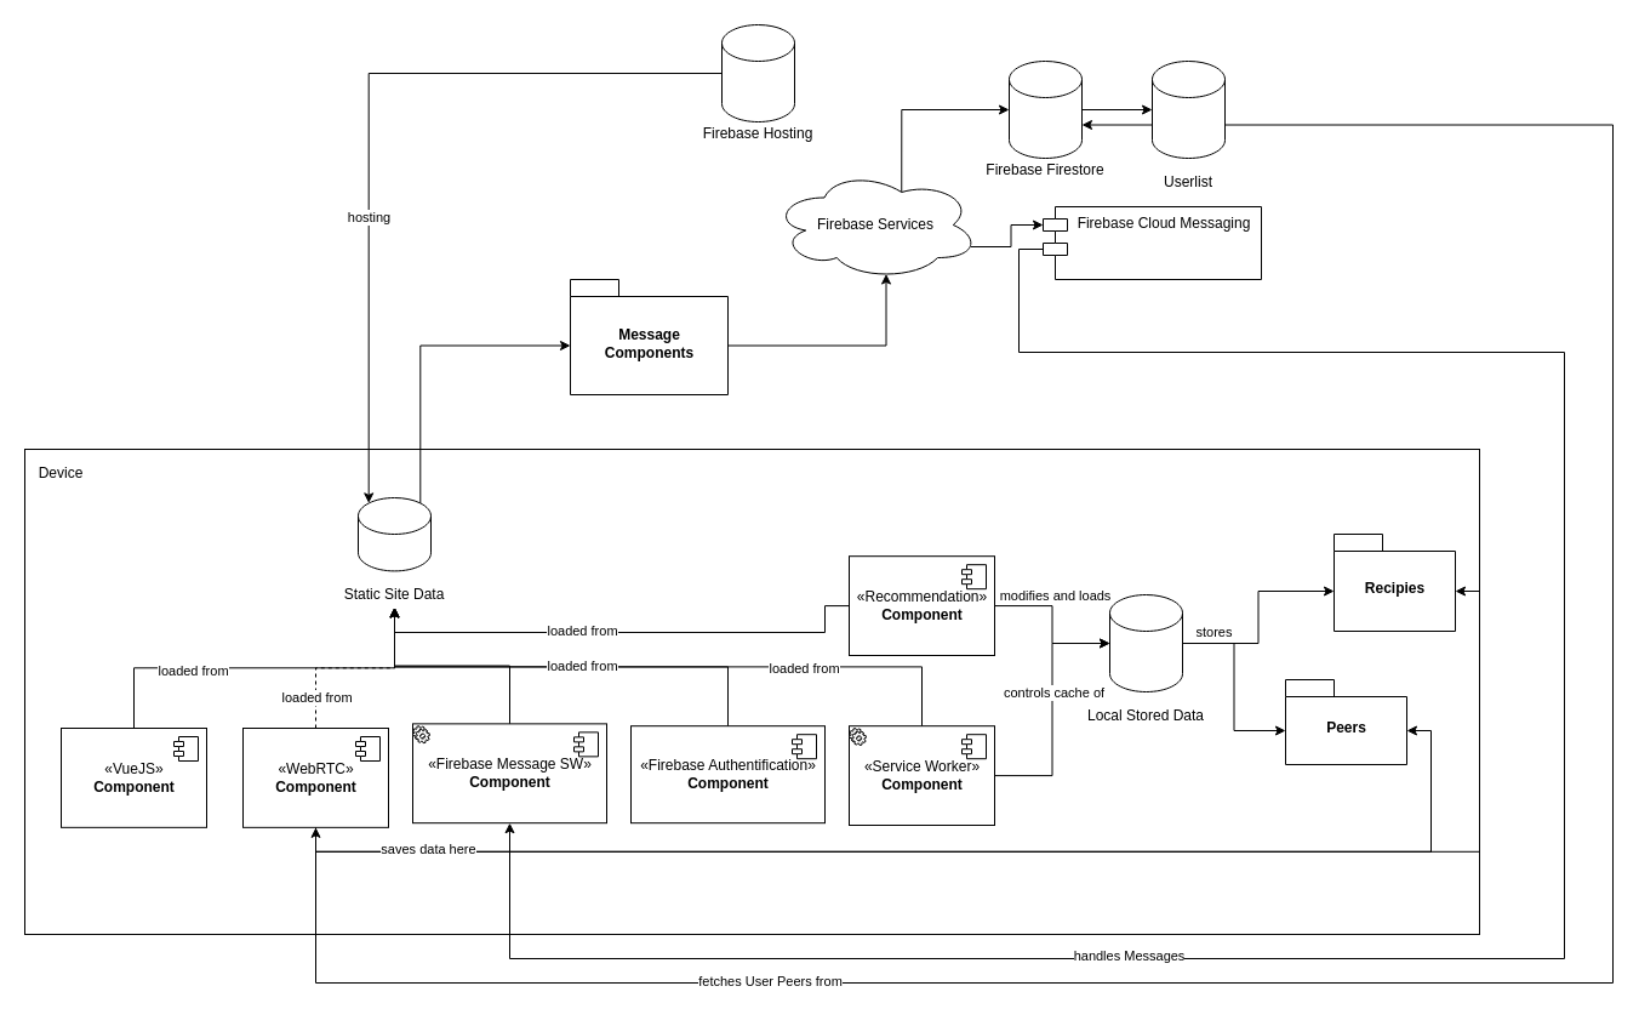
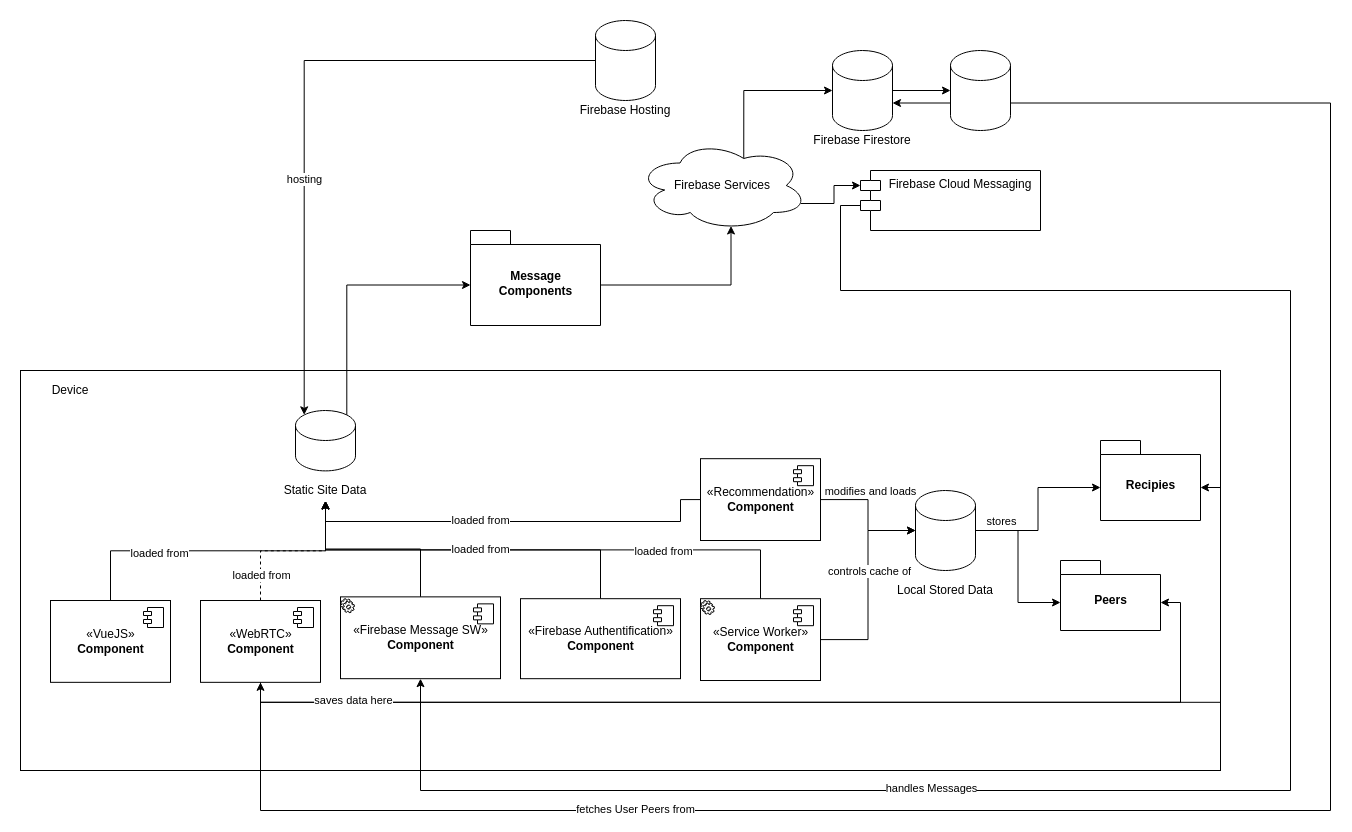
  <mxCell id="0" />
  <mxCell id="1" parent="0" />
  <mxCell id="2" value="" style="rounded=0;whiteSpace=wrap;html=1;" vertex="1" parent="1"><mxGeometry x="20" y="370" width="1200" height="400" as="geometry" /></mxCell>
  <mxCell id="3" value="" style="group" vertex="1" connectable="0" parent="1"><mxGeometry x="807" y="50" width="110" height="100" as="geometry" /></mxCell>
  <mxCell id="4" value="" style="shape=cylinder3;whiteSpace=wrap;html=1;boundedLbl=1;backgroundOutline=1;size=15;" vertex="1" parent="3"><mxGeometry x="25" width="60" height="80" as="geometry" /></mxCell>
  <mxCell id="5" value="Firebase Firestore" style="text;html=1;strokeColor=none;fillColor=none;align=center;verticalAlign=middle;whiteSpace=wrap;rounded=0;" vertex="1" parent="3"><mxGeometry y="80" width="110" height="20" as="geometry" /></mxCell>
  <mxCell id="6" value="" style="group" vertex="1" connectable="0" parent="1"><mxGeometry x="950" y="50" width="60" height="110" as="geometry" /></mxCell>
  <mxCell id="7" value="" style="shape=cylinder3;whiteSpace=wrap;html=1;boundedLbl=1;backgroundOutline=1;size=15;" vertex="1" parent="6"><mxGeometry width="60" height="80" as="geometry" /></mxCell>
- <mxCell id="8" value="Userlist" style="text;html=1;strokeColor=none;fillColor=none;align=center;verticalAlign=middle;whiteSpace=wrap;rounded=0;" vertex="1" parent="6"><mxGeometry x="10" y="90" width="40" height="20" as="geometry" /></mxCell>
  <mxCell id="9" style="edgeStyle=orthogonalEdgeStyle;rounded=0;orthogonalLoop=1;jettySize=auto;html=1;exitX=0.5;exitY=0;exitDx=0;exitDy=0;entryX=0.5;entryY=1;entryDx=0;entryDy=0;" edge="1" parent="1" source="11" target="30"><mxGeometry relative="1" as="geometry" /></mxCell>
  <mxCell id="10" value="loaded from" style="edgeLabel;html=1;align=center;verticalAlign=middle;resizable=0;points=[];" vertex="1" connectable="0" parent="9"><mxGeometry x="-0.379" y="-2" relative="1" as="geometry"><mxPoint as="offset" /></mxGeometry></mxCell>
  <mxCell id="11" value="«VueJS»&lt;br&gt;&lt;b&gt;Component&lt;/b&gt;" style="html=1;dropTarget=0;" vertex="1" parent="1"><mxGeometry x="50" y="600.011" width="120" height="81.818" as="geometry" /></mxCell>
  <mxCell id="12" value="" style="shape=module;jettyWidth=8;jettyHeight=4;" vertex="1" parent="11"><mxGeometry x="1" width="20" height="20" relative="1" as="geometry"><mxPoint x="-27" y="7" as="offset" /></mxGeometry></mxCell>
  <mxCell id="13" style="edgeStyle=orthogonalEdgeStyle;rounded=0;orthogonalLoop=1;jettySize=auto;html=1;exitX=0.5;exitY=0;exitDx=0;exitDy=0;entryX=0.5;entryY=1;entryDx=0;entryDy=0;dashed=1;" edge="1" parent="1" source="18" target="30"><mxGeometry relative="1" as="geometry" /></mxCell>
  <mxCell id="14" value="loaded from" style="edgeLabel;html=1;align=center;verticalAlign=middle;resizable=0;points=[];" vertex="1" connectable="0" parent="13"><mxGeometry x="-0.684" relative="1" as="geometry"><mxPoint as="offset" /></mxGeometry></mxCell>
  <mxCell id="15" style="edgeStyle=orthogonalEdgeStyle;rounded=0;orthogonalLoop=1;jettySize=auto;html=1;exitX=0.5;exitY=1;exitDx=0;exitDy=0;entryX=0;entryY=0;entryDx=100;entryDy=42;entryPerimeter=0;" edge="1" parent="1" source="18" target="35"><mxGeometry relative="1" as="geometry" /></mxCell>
  <mxCell id="16" style="edgeStyle=orthogonalEdgeStyle;rounded=0;orthogonalLoop=1;jettySize=auto;html=1;exitX=0.5;exitY=1;exitDx=0;exitDy=0;entryX=0;entryY=0;entryDx=100;entryDy=47;entryPerimeter=0;" edge="1" parent="1" source="18" target="34"><mxGeometry relative="1" as="geometry" /></mxCell>
  <mxCell id="17" value="saves data here" style="edgeLabel;html=1;align=center;verticalAlign=middle;resizable=0;points=[];" vertex="1" connectable="0" parent="16"><mxGeometry x="-0.815" y="2" relative="1" as="geometry"><mxPoint as="offset" /></mxGeometry></mxCell>
  <mxCell id="18" value="«WebRTC»&lt;br&gt;&lt;b&gt;Component&lt;/b&gt;" style="html=1;dropTarget=0;" vertex="1" parent="1"><mxGeometry x="200" y="600.014" width="120" height="81.818" as="geometry" /></mxCell>
  <mxCell id="19" value="" style="shape=module;jettyWidth=8;jettyHeight=4;" vertex="1" parent="18"><mxGeometry x="1" width="20" height="20" relative="1" as="geometry"><mxPoint x="-27" y="7" as="offset" /></mxGeometry></mxCell>
  <mxCell id="20" style="edgeStyle=orthogonalEdgeStyle;rounded=0;orthogonalLoop=1;jettySize=auto;html=1;exitX=0.5;exitY=0;exitDx=0;exitDy=0;entryX=0.5;entryY=1;entryDx=0;entryDy=0;" edge="1" parent="1" source="21" target="30"><mxGeometry relative="1" as="geometry" /></mxCell>
  <mxCell id="21" value="«Firebase Authentification»&lt;br&gt;&lt;b&gt;Component&lt;/b&gt;" style="html=1;dropTarget=0;" vertex="1" parent="1"><mxGeometry x="520" y="598.19" width="160" height="79.99" as="geometry" /></mxCell>
  <mxCell id="22" value="" style="shape=module;jettyWidth=8;jettyHeight=4;" vertex="1" parent="21"><mxGeometry x="1" width="20" height="20" relative="1" as="geometry"><mxPoint x="-27" y="7" as="offset" /></mxGeometry></mxCell>
  <mxCell id="23" style="edgeStyle=orthogonalEdgeStyle;rounded=0;orthogonalLoop=1;jettySize=auto;html=1;exitX=0.5;exitY=0;exitDx=0;exitDy=0;entryX=0.5;entryY=1;entryDx=0;entryDy=0;" edge="1" parent="1" source="24" target="30"><mxGeometry relative="1" as="geometry" /></mxCell>
  <mxCell id="24" value="«Firebase Message SW»&lt;br&gt;&lt;b&gt;Component&lt;/b&gt;" style="html=1;dropTarget=0;" vertex="1" parent="1"><mxGeometry x="340" y="596.366" width="160" height="81.814" as="geometry" /></mxCell>
  <mxCell id="25" value="" style="shape=module;jettyWidth=8;jettyHeight=4;" vertex="1" parent="24"><mxGeometry x="1" width="20" height="20" relative="1" as="geometry"><mxPoint x="-27" y="7" as="offset" /></mxGeometry></mxCell>
  <mxCell id="26" style="edgeStyle=orthogonalEdgeStyle;rounded=0;orthogonalLoop=1;jettySize=auto;html=1;exitX=0;exitY=0;exitDx=130;exitDy=54.5;exitPerimeter=0;entryX=0.55;entryY=0.95;entryDx=0;entryDy=0;entryPerimeter=0;" edge="1" parent="1" source="27" target="38"><mxGeometry relative="1" as="geometry"><Array as="points"><mxPoint x="731" y="285" /></Array></mxGeometry></mxCell>
  <mxCell id="27" value="Message &lt;br&gt;Components" style="shape=folder;fontStyle=1;spacingTop=10;tabWidth=40;tabHeight=14;tabPosition=left;html=1;" vertex="1" parent="1"><mxGeometry x="470" y="230" width="130" height="95" as="geometry" /></mxCell>
  <mxCell id="28" value="" style="group" vertex="1" connectable="0" parent="1"><mxGeometry x="270" y="409.999" width="110" height="90.454" as="geometry" /></mxCell>
  <mxCell id="29" value="" style="shape=cylinder3;whiteSpace=wrap;html=1;boundedLbl=1;backgroundOutline=1;size=15;" vertex="1" parent="28"><mxGeometry x="25" width="60" height="60.386" as="geometry" /></mxCell>
  <mxCell id="30" value="Static Site Data" style="text;html=1;strokeColor=none;fillColor=none;align=center;verticalAlign=middle;whiteSpace=wrap;rounded=0;" vertex="1" parent="28"><mxGeometry y="70.0" width="110" height="20.455" as="geometry" /></mxCell>
  <mxCell id="31" value="" style="group" vertex="1" connectable="0" parent="1"><mxGeometry x="890" y="490" width="110" height="110" as="geometry" /></mxCell>
  <mxCell id="32" value="" style="shape=cylinder3;whiteSpace=wrap;html=1;boundedLbl=1;backgroundOutline=1;size=15;" vertex="1" parent="31"><mxGeometry x="25" width="60" height="80" as="geometry" /></mxCell>
  <mxCell id="33" value="Local Stored Data" style="text;html=1;strokeColor=none;fillColor=none;align=center;verticalAlign=middle;whiteSpace=wrap;rounded=0;" vertex="1" parent="31"><mxGeometry y="90" width="110" height="20" as="geometry" /></mxCell>
  <mxCell id="34" value="Recipies" style="shape=folder;fontStyle=1;spacingTop=10;tabWidth=40;tabHeight=14;tabPosition=left;html=1;" vertex="1" parent="1"><mxGeometry x="1100" y="440" width="100" height="80" as="geometry" /></mxCell>
  <mxCell id="35" value="Peers" style="shape=folder;fontStyle=1;spacingTop=10;tabWidth=40;tabHeight=14;tabPosition=left;html=1;" vertex="1" parent="1"><mxGeometry x="1060" y="560" width="100" height="70" as="geometry" /></mxCell>
  <mxCell id="36" style="edgeStyle=orthogonalEdgeStyle;rounded=0;orthogonalLoop=1;jettySize=auto;html=1;exitX=0.625;exitY=0.2;exitDx=0;exitDy=0;exitPerimeter=0;entryX=0;entryY=0.5;entryDx=0;entryDy=0;entryPerimeter=0;" edge="1" parent="1" source="38" target="4"><mxGeometry relative="1" as="geometry"><Array as="points"><mxPoint x="743" y="90" /></Array></mxGeometry></mxCell>
  <mxCell id="37" style="edgeStyle=orthogonalEdgeStyle;rounded=0;orthogonalLoop=1;jettySize=auto;html=1;exitX=0.96;exitY=0.7;exitDx=0;exitDy=0;exitPerimeter=0;entryX=0;entryY=0;entryDx=0;entryDy=15;entryPerimeter=0;" edge="1" parent="1" source="38" target="70"><mxGeometry relative="1" as="geometry" /></mxCell>
  <mxCell id="38" value="Firebase Services" style="ellipse;shape=cloud;whiteSpace=wrap;html=1;" vertex="1" parent="1"><mxGeometry x="637" y="140" width="170" height="90" as="geometry" /></mxCell>
  <mxCell id="39" value="" style="group" vertex="1" connectable="0" parent="1"><mxGeometry x="570" y="20" width="110" height="100" as="geometry" /></mxCell>
  <mxCell id="40" value="" style="shape=cylinder3;whiteSpace=wrap;html=1;boundedLbl=1;backgroundOutline=1;size=15;" vertex="1" parent="39"><mxGeometry x="25" width="60" height="80" as="geometry" /></mxCell>
  <mxCell id="41" value="Firebase Hosting" style="text;html=1;strokeColor=none;fillColor=none;align=center;verticalAlign=middle;whiteSpace=wrap;rounded=0;" vertex="1" parent="39"><mxGeometry y="80" width="110" height="20" as="geometry" /></mxCell>
  <mxCell id="42" style="edgeStyle=orthogonalEdgeStyle;rounded=0;orthogonalLoop=1;jettySize=auto;html=1;exitX=0.5;exitY=0;exitDx=0;exitDy=0;entryX=0.5;entryY=1;entryDx=0;entryDy=0;" edge="1" parent="1" source="47" target="30"><mxGeometry relative="1" as="geometry" /></mxCell>
  <mxCell id="43" value="loaded from" style="edgeLabel;html=1;align=center;verticalAlign=middle;resizable=0;points=[];" vertex="1" connectable="0" parent="42"><mxGeometry x="-0.453" y="1" relative="1" as="geometry"><mxPoint as="offset" /></mxGeometry></mxCell>
  <mxCell id="44" value="loaded from" style="edgeLabel;html=1;align=center;verticalAlign=middle;resizable=0;points=[];" vertex="1" connectable="0" parent="42"><mxGeometry x="0.234" y="-1" relative="1" as="geometry"><mxPoint as="offset" /></mxGeometry></mxCell>
  <mxCell id="45" style="edgeStyle=orthogonalEdgeStyle;rounded=0;orthogonalLoop=1;jettySize=auto;html=1;exitX=1;exitY=0.5;exitDx=0;exitDy=0;entryX=0;entryY=0.5;entryDx=0;entryDy=0;entryPerimeter=0;" edge="1" parent="1" source="47" target="32"><mxGeometry relative="1" as="geometry" /></mxCell>
  <mxCell id="46" value="controls cache of" style="edgeLabel;html=1;align=center;verticalAlign=middle;resizable=0;points=[];" vertex="1" connectable="0" parent="45"><mxGeometry x="0.132" y="-1" relative="1" as="geometry"><mxPoint as="offset" /></mxGeometry></mxCell>
  <mxCell id="47" value="«Service Worker»&lt;br&gt;&lt;b&gt;Component&lt;/b&gt;" style="html=1;dropTarget=0;" vertex="1" parent="1"><mxGeometry x="700" y="598.191" width="120" height="81.818" as="geometry" /></mxCell>
  <mxCell id="48" value="" style="shape=module;jettyWidth=8;jettyHeight=4;" vertex="1" parent="47"><mxGeometry x="1" width="20" height="20" relative="1" as="geometry"><mxPoint x="-27" y="7" as="offset" /></mxGeometry></mxCell>
  <mxCell id="49" style="edgeStyle=orthogonalEdgeStyle;rounded=0;orthogonalLoop=1;jettySize=auto;html=1;exitX=0;exitY=0.5;exitDx=0;exitDy=0;entryX=0.5;entryY=1;entryDx=0;entryDy=0;" edge="1" parent="1" source="53" target="30"><mxGeometry relative="1" as="geometry"><Array as="points"><mxPoint x="680" y="499" /><mxPoint x="680" y="521" /><mxPoint x="325" y="521" /></Array></mxGeometry></mxCell>
  <mxCell id="50" value="loaded from" style="edgeLabel;html=1;align=center;verticalAlign=middle;resizable=0;points=[];" vertex="1" connectable="0" parent="49"><mxGeometry x="0.159" y="-2" relative="1" as="geometry"><mxPoint as="offset" /></mxGeometry></mxCell>
  <mxCell id="51" style="edgeStyle=orthogonalEdgeStyle;rounded=0;orthogonalLoop=1;jettySize=auto;html=1;exitX=1;exitY=0.5;exitDx=0;exitDy=0;entryX=0;entryY=0.5;entryDx=0;entryDy=0;entryPerimeter=0;" edge="1" parent="1" source="53" target="32"><mxGeometry relative="1" as="geometry" /></mxCell>
  <mxCell id="52" value="modifies and loads" style="edgeLabel;html=1;align=center;verticalAlign=middle;resizable=0;points=[];" vertex="1" connectable="0" parent="51"><mxGeometry x="-0.457" relative="1" as="geometry"><mxPoint x="15.52" y="-9.07" as="offset" /></mxGeometry></mxCell>
  <mxCell id="53" value="«Recommendation»&lt;br&gt;&lt;b&gt;Component&lt;/b&gt;" style="html=1;dropTarget=0;" vertex="1" parent="1"><mxGeometry x="700" y="458.181" width="120" height="81.818" as="geometry" /></mxCell>
  <mxCell id="54" value="" style="shape=module;jettyWidth=8;jettyHeight=4;" vertex="1" parent="53"><mxGeometry x="1" width="20" height="20" relative="1" as="geometry"><mxPoint x="-27" y="7" as="offset" /></mxGeometry></mxCell>
  <mxCell id="55" style="edgeStyle=orthogonalEdgeStyle;rounded=0;orthogonalLoop=1;jettySize=auto;html=1;exitX=1;exitY=0.5;exitDx=0;exitDy=0;exitPerimeter=0;entryX=0;entryY=0;entryDx=0;entryDy=47;entryPerimeter=0;" edge="1" parent="1" source="32" target="34"><mxGeometry relative="1" as="geometry" /></mxCell>
  <mxCell id="56" style="edgeStyle=orthogonalEdgeStyle;rounded=0;orthogonalLoop=1;jettySize=auto;html=1;exitX=1;exitY=0.5;exitDx=0;exitDy=0;exitPerimeter=0;entryX=0;entryY=0;entryDx=0;entryDy=42;entryPerimeter=0;" edge="1" parent="1" source="32" target="35"><mxGeometry relative="1" as="geometry" /></mxCell>
  <mxCell id="57" value="stores" style="edgeLabel;html=1;align=center;verticalAlign=middle;resizable=0;points=[];" vertex="1" connectable="0" parent="56"><mxGeometry x="-0.813" relative="1" as="geometry"><mxPoint x="10.33" y="-10" as="offset" /></mxGeometry></mxCell>
- <mxCell id="58" value="Device" style="text;html=1;strokeColor=none;fillColor=none;align=center;verticalAlign=middle;whiteSpace=wrap;rounded=0;" vertex="1" parent="1"><mxGeometry x="30" y="380" width="40" height="20" as="geometry" /></mxCell>
+ <mxCell id="58" value="Device" style="text;html=1;strokeColor=none;fillColor=none;align=center;verticalAlign=middle;whiteSpace=wrap;rounded=0;" vertex="1" parent="1"><mxGeometry x="50" y="380" width="40" height="20" as="geometry" /></mxCell>
  <mxCell id="59" style="edgeStyle=orthogonalEdgeStyle;rounded=0;orthogonalLoop=1;jettySize=auto;html=1;exitX=0.855;exitY=0;exitDx=0;exitDy=4.35;exitPerimeter=0;entryX=0;entryY=0;entryDx=0;entryDy=54.5;entryPerimeter=0;" edge="1" parent="1" source="29" target="27"><mxGeometry relative="1" as="geometry"><Array as="points"><mxPoint x="346" y="285" /></Array></mxGeometry></mxCell>
  <mxCell id="60" style="edgeStyle=orthogonalEdgeStyle;rounded=0;orthogonalLoop=1;jettySize=auto;html=1;exitX=0;exitY=0.5;exitDx=0;exitDy=0;exitPerimeter=0;entryX=0.145;entryY=0;entryDx=0;entryDy=4.35;entryPerimeter=0;" edge="1" parent="1" source="40" target="29"><mxGeometry relative="1" as="geometry"><Array as="points"><mxPoint x="304" y="60" /></Array></mxGeometry></mxCell>
  <mxCell id="61" value="hosting" style="edgeLabel;html=1;align=center;verticalAlign=middle;resizable=0;points=[];" vertex="1" connectable="0" parent="60"><mxGeometry x="0.271" relative="1" as="geometry"><mxPoint as="offset" /></mxGeometry></mxCell>
  <mxCell id="62" style="edgeStyle=orthogonalEdgeStyle;rounded=0;orthogonalLoop=1;jettySize=auto;html=1;exitX=1;exitY=0.5;exitDx=0;exitDy=0;exitPerimeter=0;entryX=0;entryY=0.5;entryDx=0;entryDy=0;entryPerimeter=0;" edge="1" parent="1" source="4" target="7"><mxGeometry relative="1" as="geometry" /></mxCell>
  <mxCell id="63" style="edgeStyle=orthogonalEdgeStyle;rounded=0;orthogonalLoop=1;jettySize=auto;html=1;exitX=0;exitY=0;exitDx=0;exitDy=52.5;exitPerimeter=0;entryX=1;entryY=0;entryDx=0;entryDy=52.5;entryPerimeter=0;" edge="1" parent="1" source="7" target="4"><mxGeometry relative="1" as="geometry" /></mxCell>
  <mxCell id="64" style="edgeStyle=orthogonalEdgeStyle;rounded=0;orthogonalLoop=1;jettySize=auto;html=1;exitX=1;exitY=0;exitDx=0;exitDy=52.5;exitPerimeter=0;entryX=0.5;entryY=1;entryDx=0;entryDy=0;" edge="1" parent="1" source="7" target="18"><mxGeometry relative="1" as="geometry"><Array as="points"><mxPoint x="1330" y="102" /><mxPoint x="1330" y="810" /><mxPoint x="260" y="810" /></Array></mxGeometry></mxCell>
  <mxCell id="65" value="fetches User Peers from" style="edgeLabel;html=1;align=center;verticalAlign=middle;resizable=0;points=[];" vertex="1" connectable="0" parent="64"><mxGeometry x="0.548" y="-2" relative="1" as="geometry"><mxPoint as="offset" /></mxGeometry></mxCell>
  <mxCell id="66" value="" style="shape=mxgraph.bpmn.service_task;html=1;outlineConnect=0;" vertex="1" parent="1"><mxGeometry x="340" y="598.19" width="14" height="14" as="geometry" /></mxCell>
  <mxCell id="67" value="" style="shape=mxgraph.bpmn.service_task;html=1;outlineConnect=0;" vertex="1" parent="1"><mxGeometry x="700" y="600" width="14" height="14" as="geometry" /></mxCell>
  <mxCell id="68" style="edgeStyle=orthogonalEdgeStyle;rounded=0;orthogonalLoop=1;jettySize=auto;html=1;exitX=0;exitY=0;exitDx=0;exitDy=35;exitPerimeter=0;entryX=0.5;entryY=1;entryDx=0;entryDy=0;" edge="1" parent="1" source="70" target="24"><mxGeometry relative="1" as="geometry"><Array as="points"><mxPoint x="840" y="205" /><mxPoint x="840" y="290" /><mxPoint x="1290" y="290" /><mxPoint x="1290" y="790" /><mxPoint x="420" y="790" /></Array></mxGeometry></mxCell>
  <mxCell id="69" value="handles Messages" style="edgeLabel;html=1;align=center;verticalAlign=middle;resizable=0;points=[];" vertex="1" connectable="0" parent="68"><mxGeometry x="0.389" y="-3" relative="1" as="geometry"><mxPoint as="offset" /></mxGeometry></mxCell>
  <mxCell id="70" value="Firebase Cloud Messaging" style="shape=module;align=left;spacingLeft=20;align=center;verticalAlign=top;" vertex="1" parent="1"><mxGeometry x="860" width="180" height="60" as="geometry" y="170" /></mxCell>
